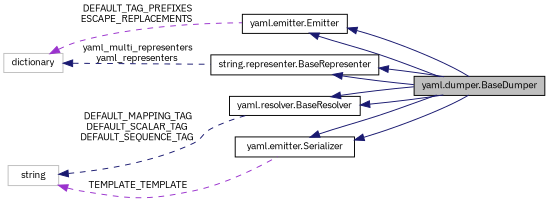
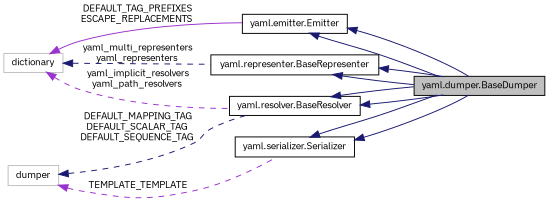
  digraph {
    fontname="IBM Plex Sans"
    rankdir=LR
    node [color=black fillcolor=white fontname="IBM Plex Sans" fontsize=10 shape=record style=filled]
    edge [color=midnightblue dir=back fontname="IBM Plex Sans" fontsize=10 labelfontname=Helvetica labelfontsize=10 style=solid]
    n1 [fillcolor=grey75 fontcolor=black height=0.2 label="yaml.dumper.BaseDumper" width=0.4]
    n2 [height=0.2 label="yaml.emitter.Emitter" width=0.4]
    n3 [color=grey75 height=0.2 label=dictionary width=0.4]
-   n4 [height=0.2 label="string.representer.BaseRepresenter" width=0.4]
+   n4 [height=0.2 label="yaml.representer.BaseRepresenter" width=0.4]
    n5 [height=0.2 label="yaml.resolver.BaseResolver" width=0.4]
-   n6 [height=0.2 label="yaml.emitter.Serializer" width=0.4]
-   n7 [color=grey75 height=0.2 label=string width=0.4]
+   n6 [height=0.2 label="yaml.serializer.Serializer" width=0.4]
+   n7 [color=grey75 height=0.2 label=dumper width=0.4]
    n2 -> n1
    n2 -> n1
-   n3 -> n2 [color=darkorchid3 label=" DEFAULT_TAG_PREFIXES\nESCAPE_REPLACEMENTS" style=dashed]
+   n3 -> n2 [color=darkorchid3 label=" DEFAULT_TAG_PREFIXES\nESCAPE_REPLACEMENTS"]
    n3 -> n4 [label=" yaml_multi_representers\nyaml_representers" style=dashed]
+   n3 -> n5 [color=darkorchid3 label=" yaml_implicit_resolvers\nyaml_path_resolvers" style=dashed]
    n4 -> n1
    n4 -> n1
    n5 -> n1
    n5 -> n1
    n6 -> n1
    n6 -> n1
    n7 -> n5 [label=" DEFAULT_MAPPING_TAG\nDEFAULT_SCALAR_TAG\nDEFAULT_SEQUENCE_TAG" style=dashed]
    n7 -> n6 [color=darkorchid3 label=" TEMPLATE_TEMPLATE" style=dashed]
  }
